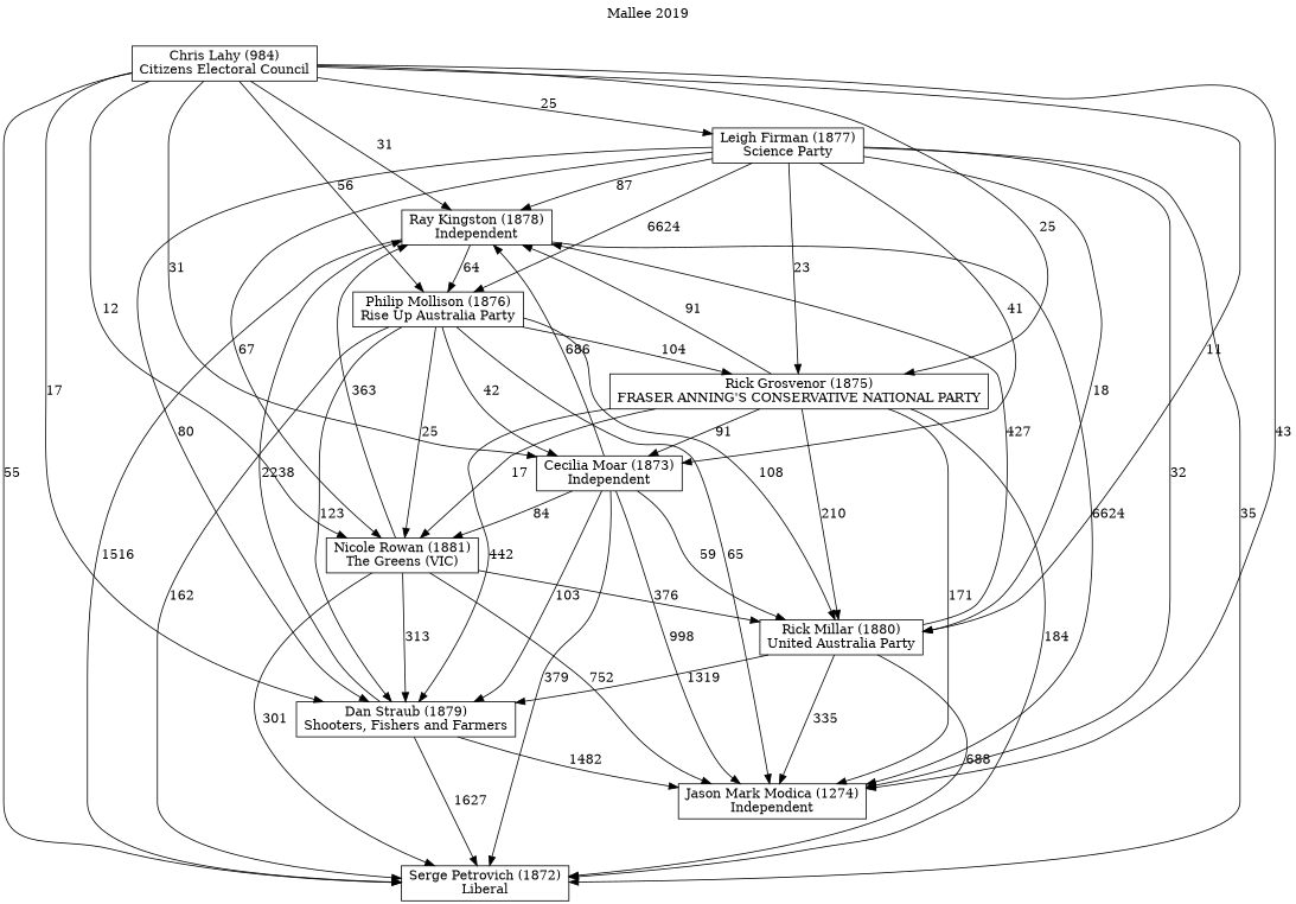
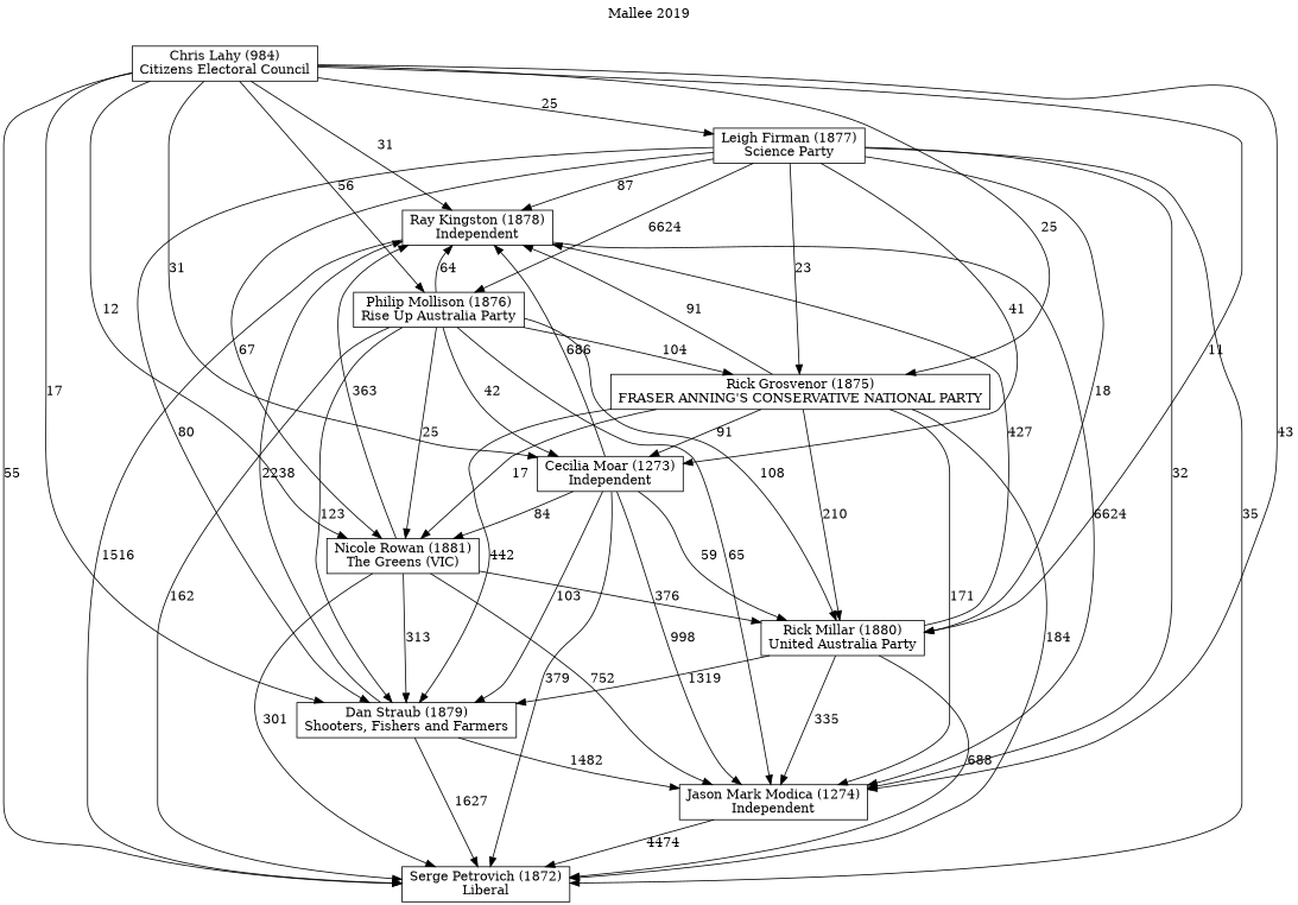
  digraph {
    fontname="DejaVu Serif"
    label="Mallee 2019"
    labelloc=t
    mclimit=10
    node [fontname="DejaVu Serif" shape=box]
    edge [fontname="DejaVu Serif"]
    n1 [label="Serge Petrovich (1872)\nLiberal"]
    n2 [label="Jason Mark Modica (1274)\nIndependent"]
    n3 [label="Ray Kingston (1878)\nIndependent"]
    n4 [label="Dan Straub (1879)\nShooters, Fishers and Farmers"]
    n5 [label="Rick Millar (1880)\nUnited Australia Party"]
    n6 [label="Nicole Rowan (1881)\nThe Greens (VIC)"]
-   n7 [label="Cecilia Moar (1873)\nIndependent"]
+   n7 [label="Cecilia Moar (1273)\nIndependent"]
    n8 [label="Rick Grosvenor (1875)\nFRASER ANNING'S CONSERVATIVE NATIONAL PARTY"]
    n9 [label="Philip Mollison (1876)\nRise Up Australia Party"]
    n10 [label="Leigh Firman (1877)\nScience Party"]
    n11 [label="Chris Lahy (984)\nCitizens Electoral Council"]
+   n2 -> n1 [label=4474]
    n3 -> n1 [label=1516]
    n3 -> n2 [label=6624]
    n4 -> n1 [label=1627]
    n4 -> n2 [label=1482]
    n4 -> n3 [label=2238]
    n5 -> n1 [label=688]
    n5 -> n2 [label=335]
    n5 -> n3 [label=427]
    n5 -> n4 [label=1319]
    n6 -> n1 [label=301]
    n6 -> n2 [label=752]
    n6 -> n3 [label=363]
    n6 -> n4 [label=313]
    n6 -> n5 [label=376]
    n7 -> n1 [label=379]
    n7 -> n2 [label=998]
    n7 -> n3 [label=686]
    n7 -> n4 [label=103]
    n7 -> n5 [label=59]
    n7 -> n6 [label=84]
    n8 -> n1 [label=184]
    n8 -> n2 [label=171]
    n8 -> n3 [label=91]
    n8 -> n4 [label=442]
    n8 -> n5 [label=210]
    n8 -> n6 [label=17]
    n8 -> n7 [label=91]
    n9 -> n1 [label=162]
    n9 -> n2 [label=65]
-   n3 -> n9 [label=64]
+   n9 -> n3 [label=64]
    n9 -> n4 [label=123]
    n9 -> n5 [label=108]
    n9 -> n6 [label=25]
    n9 -> n7 [label=42]
    n9 -> n8 [label=104]
    n10 -> n1 [label=35]
    n10 -> n2 [label=32]
    n10 -> n3 [label=87]
    n10 -> n4 [label=80]
    n10 -> n5 [label=18]
    n10 -> n6 [label=67]
    n10 -> n7 [label=41]
    n10 -> n8 [label=23]
    n10 -> n9 [label=6624]
    n11 -> n1 [label=55]
    n11 -> n2 [label=43]
    n11 -> n3 [label=31]
    n11 -> n4 [label=17]
    n11 -> n5 [label=11]
    n11 -> n6 [label=12]
    n11 -> n7 [label=31]
    n11 -> n8 [label=25]
    n11 -> n9 [label=56]
    n11 -> n10 [label=25]
  }
